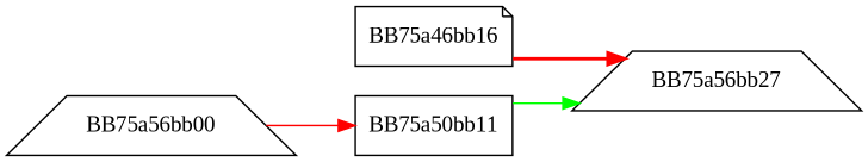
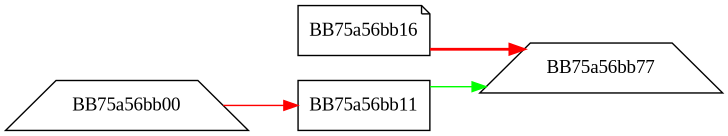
  digraph {
    fontname="Liberation Serif"
    rankdir=LR
    splines=ortho
    node [fontname="Liberation Serif" shape=trapezium]
    edge [color=red fontname="Liberation Serif" style=solid]
-   BB75a56bb11 [shape=box label=BB75a50bb11]
+   BB75a56bb11 [shape=box]
    BB75a56bb00
-   BB75a56bb27
-   BB75a56bb16 [shape=note label=BB75a46bb16]
+   BB75a56bb27 [label=BB75a56bb77]
+   BB75a56bb16 [shape=note]
    BB75a56bb11 -> BB75a56bb27 [color=green]
    BB75a56bb00 -> BB75a56bb11
    BB75a56bb16 -> BB75a56bb27 [style=bold]
  }
